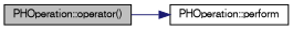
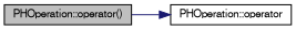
  digraph {
    rankdir=LR
    node [color=black fontname=FreeSans fontsize=10 shape=record]
    n1 [fillcolor=grey75 fontcolor=black height=0.2 label="PHOperation::operator()" style=filled width=0.4]
-   n2 [height=0.2 label="PHOperation::perform" width=0.4]
+   n2 [height=0.2 label="PHOperation::operator" width=0.4]
    n1 -> n2 [color=midnightblue fontname=FreeSans fontsize=10 labelfontname=FreeSans labelfontsize=10 style=solid]
  }
